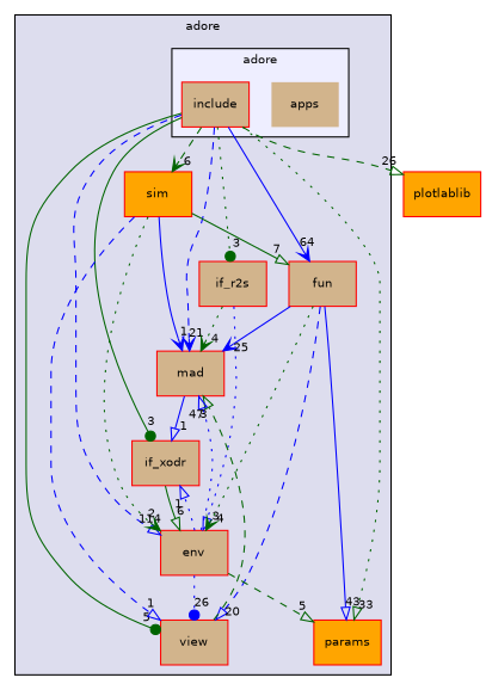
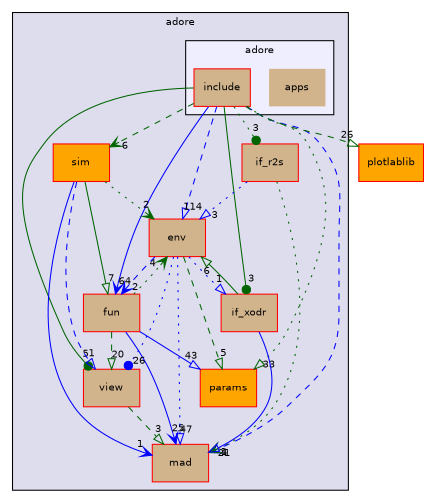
  digraph {
    compound=true
    node [fillcolor=tan fontname=Helvetica fontsize=10 shape=box style=filled color=red]
    edge [arrowhead=onormal color=blue headlabel=3 labeldistance=1.5 labelfontname=Helvetica labelfontsize=10 style=dotted]
    n1 [label=apps shape=plaintext color=""]
    n2 [label=include]
    n3 [label=if_r2s]
    n4 [label=if_xodr]
    n5 [label=fun]
    n6 [label=view]
    n7 [label=mad]
    n8 [label=env]
    n9 [fillcolor=orange label=params]
    n10 [fillcolor=orange label=sim]
    n11 [fillcolor=orange label=plotlablib]
    subgraph cluster_1 {
      bgcolor="#ddddee"
      fontname=Helvetica
      fontsize=10
      label=adore
      pencolor=black
      n3
      n4
      n5
      n6
      n7
      n8
      n9
      n10
      subgraph cluster_2 {
        bgcolor="#eeeeff"
        fontname=Helvetica
        fontsize=10
        label=adore
        pencolor=black
        n1
        n2
      }
    }
    n2 -> n3 [arrowhead=dot color=darkgreen]
    n2 -> n4 [arrowhead=dot color=darkgreen style=solid]
    n2 -> n5 [arrowhead=vee headlabel=64 style=solid]
    n2 -> n6 [arrowhead=dot color=darkgreen headlabel=5 style=solid]
    n2 -> n7 [arrowhead=vee headlabel=21 style=dashed]
    n2 -> n8 [headlabel=114 style=dashed]
    n2 -> n9 [color=darkgreen headlabel=33]
    n2 -> n10 [arrowhead=vee color=darkgreen headlabel=6 style=dashed]
    n2 -> n11 [color=darkgreen headlabel=26 style=dashed]
    n3 -> n7 [arrowhead=vee color=darkgreen headlabel=4]
    n3 -> n8
-   n7 -> n4 [headlabel=1 style=solid]
+   n4 -> n7 [headlabel=1 style=solid]
    n4 -> n8 [color=darkgreen headlabel=6 style=solid]
-   n5 -> n6 [headlabel=20 style=dashed]
+   n5 -> n6 [color=darkgreen headlabel=20 style=dashed]
    n5 -> n7 [arrowhead=vee headlabel=25 style=solid]
    n5 -> n8 [arrowhead=vee color=darkgreen headlabel=4]
    n5 -> n9 [headlabel=43 style=solid]
    n6 -> n7 [color=darkgreen style=dashed]
    n8 -> n4 [headlabel=1]
+   n8 -> n5 [arrowhead=vee headlabel=2 style=dashed]
    n8 -> n6 [arrowhead=dot headlabel=26]
    n8 -> n7 [headlabel=47]
    n8 -> n9 [color=darkgreen headlabel=5 style=dashed]
    n10 -> n5 [color=darkgreen headlabel=7 style=solid]
    n10 -> n6 [headlabel=1 style=dashed]
    n10 -> n7 [arrowhead=vee headlabel=1 style=solid]
    n10 -> n8 [arrowhead=vee color=darkgreen headlabel=2]
  }
